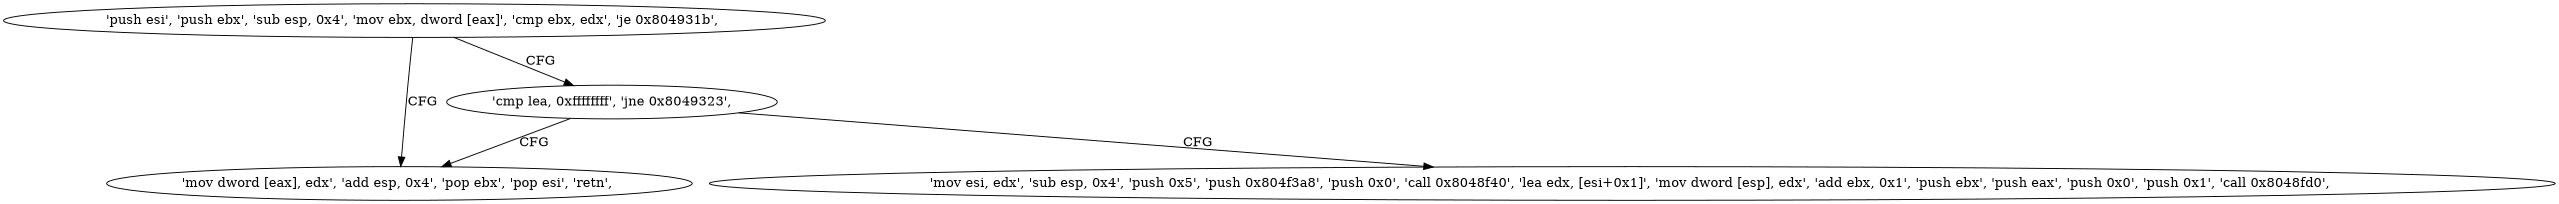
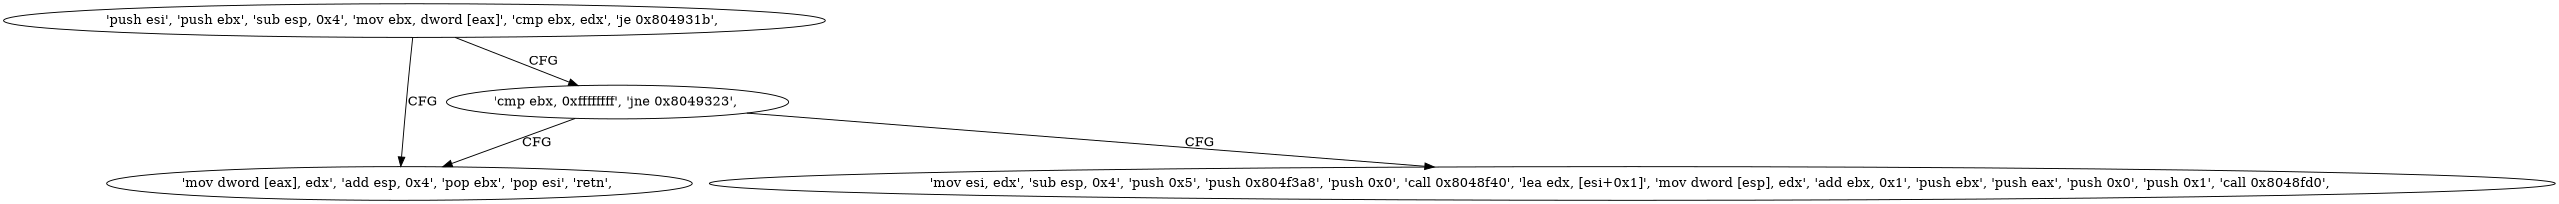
  digraph {
    n1 [label="'push esi', 'push ebx', 'sub esp, 0x4', 'mov ebx, dword [eax]', 'cmp ebx, edx', 'je 0x804931b', "]
    n2 [label="'mov dword [eax], edx', 'add esp, 0x4', 'pop ebx', 'pop esi', 'retn', "]
-   n3 [label="'cmp lea, 0xffffffff', 'jne 0x8049323',"]
+   n3 [label="'cmp ebx, 0xffffffff', 'jne 0x8049323', "]
    n4 [label="'mov esi, edx', 'sub esp, 0x4', 'push 0x5', 'push 0x804f3a8', 'push 0x0', 'call 0x8048f40', 'lea edx, [esi+0x1]', 'mov dword [esp], edx', 'add ebx, 0x1', 'push ebx', 'push eax', 'push 0x0', 'push 0x1', 'call 0x8048fd0', "]
    n1 -> n2 [label=CFG]
    n1 -> n3 [label=CFG]
    n3 -> n2 [label=CFG]
    n3 -> n4 [label=CFG]
  }
